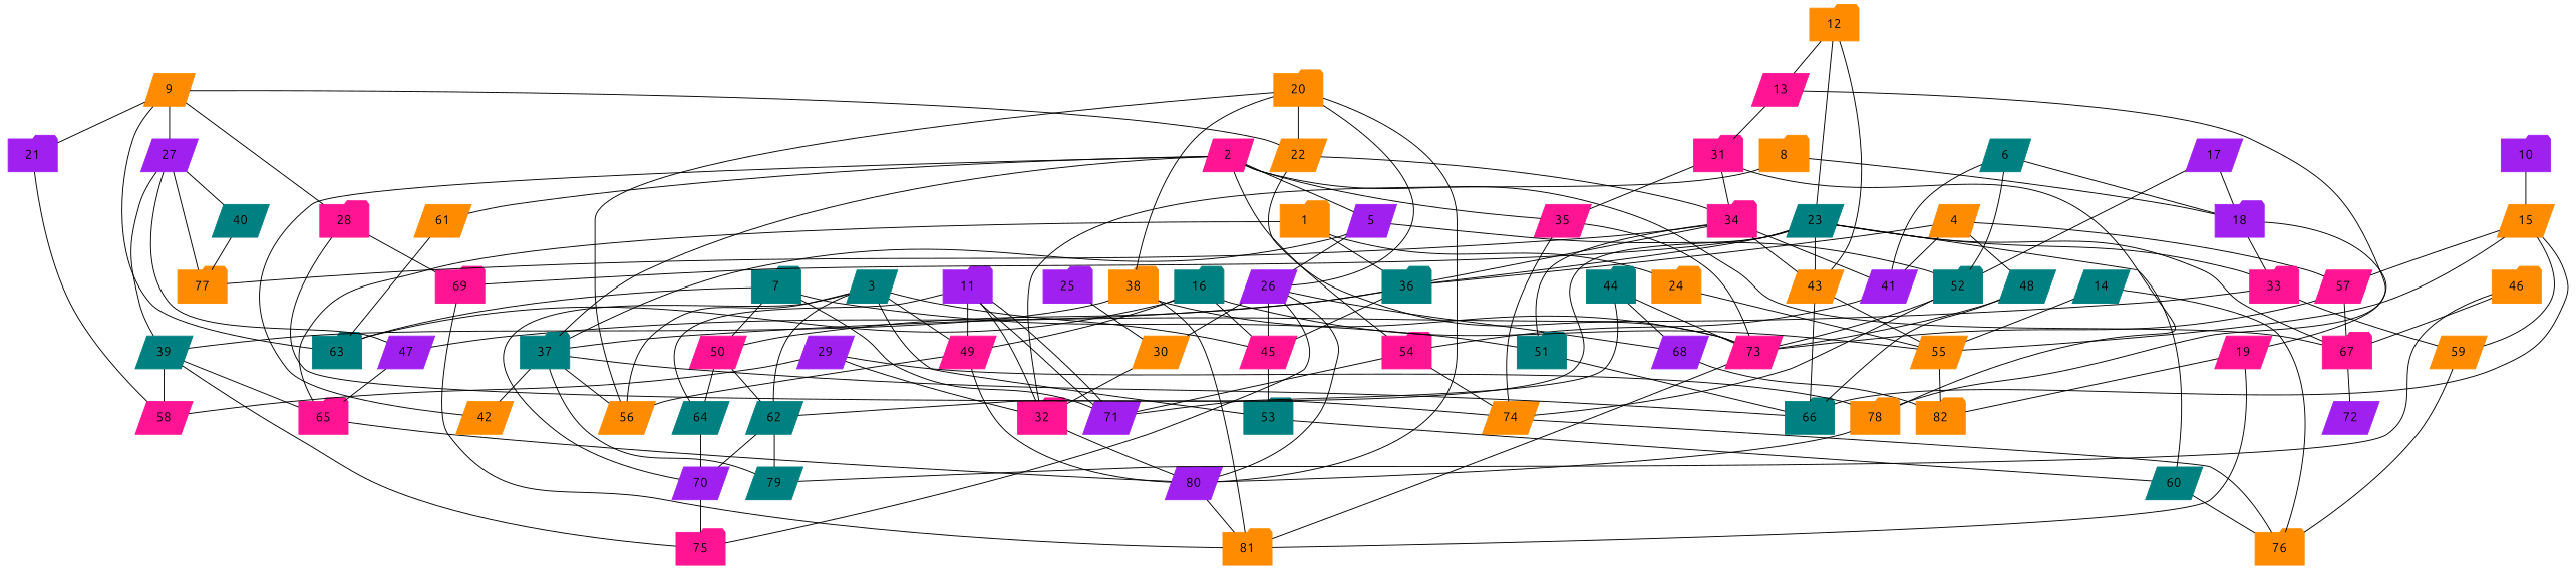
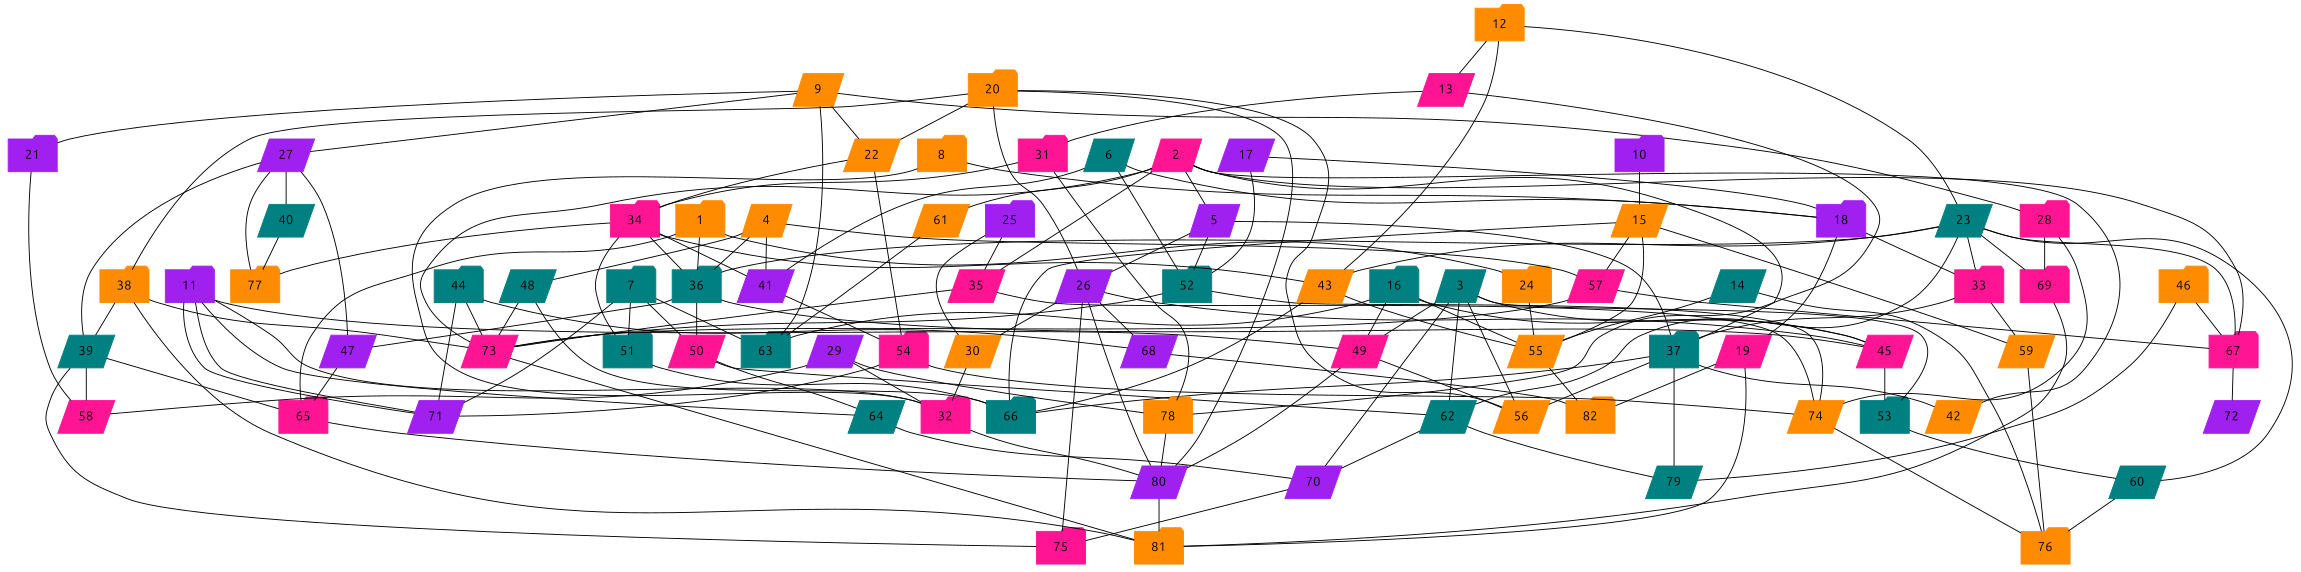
  graph {
    fontname=Ubuntu
    node [color=darkorange fontname=Ubuntu shape=parallelogram style=filled]
    edge [fontname=Ubuntu]
    1 [shape=folder]
    24 [shape=folder]
    36 [color=teal shape=folder]
    65 [color=deeppink shape=folder]
    55
    45 [color=deeppink]
    50 [color=deeppink]
    47 [color=purple]
    80 [color=purple]
    2 [color=deeppink]
    5 [color=purple]
    35 [color=deeppink]
    37 [color=teal shape=folder]
    42
    61
    73 [color=deeppink]
    67 [color=deeppink shape=folder]
    26 [color=purple]
    52 [color=teal shape=folder]
    74
    56
    66 [color=teal shape=folder]
    79 [color=teal]
    63 [color=teal shape=folder]
    72 [color=purple]
    81 [shape=folder]
    3 [color=teal]
    49 [color=deeppink]
    53 [color=teal shape=folder]
    62 [color=teal]
    70 [color=purple]
    60 [color=teal]
    75 [color=deeppink shape=folder]
    4
    41 [color=purple]
    48 [color=teal]
    57 [color=deeppink]
    54 [color=deeppink shape=folder]
    30
    68 [color=purple]
    6 [color=teal]
    18 [color=purple shape=folder]
    19 [color=deeppink]
    33 [color=deeppink shape=folder]
    7 [color=teal shape=folder]
    51 [color=teal shape=folder]
    71 [color=purple]
    64 [color=teal]
    8 [shape=folder]
    32 [color=deeppink shape=folder]
    9
    21 [color=purple shape=folder]
    22
    27 [color=purple]
    28 [color=deeppink shape=folder]
    58 [color=deeppink]
    34 [color=deeppink shape=folder]
    39 [color=teal]
    40 [color=teal]
    77 [shape=folder]
    69 [color=deeppink shape=folder]
    10 [color=purple shape=folder]
    15
    59
    11 [color=purple shape=folder]
    12 [shape=folder]
    13 [color=deeppink]
    23 [color=teal]
    43
    31 [color=deeppink shape=folder]
    78 [shape=folder]
    14 [color=teal]
    76 [shape=folder]
    82 [shape=folder]
    16 [color=teal shape=folder]
    17 [color=purple]
    20 [shape=folder]
    38 [shape=folder]
    25 [color=purple shape=folder]
    29 [color=purple]
    44 [color=teal shape=folder]
    46 [shape=folder]
    1 -- 24
    1 -- 36
    1 -- 65
    24 -- 55
    36 -- 45
    36 -- 50
    36 -- 47
    65 -- 80
    55 -- 82
    45 -- 53
    50 -- 62
    50 -- 64
    47 -- 65
    80 -- 81
    2 -- 5
    2 -- 35
    2 -- 37
    2 -- 42
    2 -- 61
    2 -- 73
    2 -- 67
    5 -- 37
    5 -- 26
    5 -- 52
    35 -- 73
    35 -- 74
    37 -- 42
    37 -- 56
    37 -- 66
    37 -- 79
    61 -- 63
    73 -- 81
    67 -- 72
    26 -- 45
    26 -- 80
    26 -- 75
    26 -- 30
    26 -- 68
    52 -- 73
    52 -- 74
    74 -- 76
    3 -- 45
    3 -- 56
    3 -- 49
    3 -- 53
    3 -- 62
    3 -- 70
    49 -- 80
    49 -- 56
    53 -- 60
    62 -- 79
    62 -- 70
    70 -- 75
    60 -- 76
    4 -- 36
    4 -- 41
    4 -- 48
    4 -- 57
    41 -- 54
    48 -- 73
    48 -- 66
    57 -- 73
    57 -- 67
    54 -- 74
    54 -- 71
    30 -- 32
    68 -- 82
    6 -- 52
    6 -- 41
    6 -- 18
    18 -- 19
    18 -- 33
    19 -- 81
    19 -- 82
    33 -- 37
    33 -- 59
    7 -- 50
    7 -- 63
    7 -- 51
    7 -- 71
    51 -- 66
    64 -- 70
    8 -- 18
    8 -- 32
    32 -- 80
    9 -- 63
    9 -- 21
    9 -- 22
    9 -- 27
    9 -- 28
    21 -- 58
    22 -- 54
    22 -- 34
    27 -- 47
    27 -- 39
    27 -- 40
    27 -- 77
    28 -- 74
    28 -- 69
    34 -- 36
    34 -- 41
    34 -- 51
    34 -- 77
    34 -- 43
    39 -- 65
    39 -- 75
    39 -- 58
    40 -- 77
    69 -- 81
    10 -- 15
    15 -- 55
    15 -- 66
    15 -- 57
    15 -- 59
    59 -- 76
    11 -- 49
    11 -- 71
    11 -- 71
    11 -- 64
    11 -- 32
    12 -- 13
    12 -- 23
    12 -- 43
    13 -- 31
    13 -- 78
    23 -- 36
    23 -- 67
    23 -- 62
    23 -- 60
    23 -- 33
    23 -- 69
    23 -- 43
    43 -- 55
    43 -- 66
    31 -- 34
    31 -- 78
    78 -- 80
    14 -- 55
    14 -- 76
    16 -- 55
    16 -- 45
    16 -- 63
    16 -- 49
    17 -- 52
    17 -- 18
    20 -- 80
    20 -- 26
    20 -- 56
    20 -- 22
    20 -- 38
    38 -- 73
    38 -- 81
    38 -- 39
-   31 -- 35
+   25 -- 35
    25 -- 30
    29 -- 32
    29 -- 58
    29 -- 78
    44 -- 73
    44 -- 68
    44 -- 71
    46 -- 67
    46 -- 79
  }
